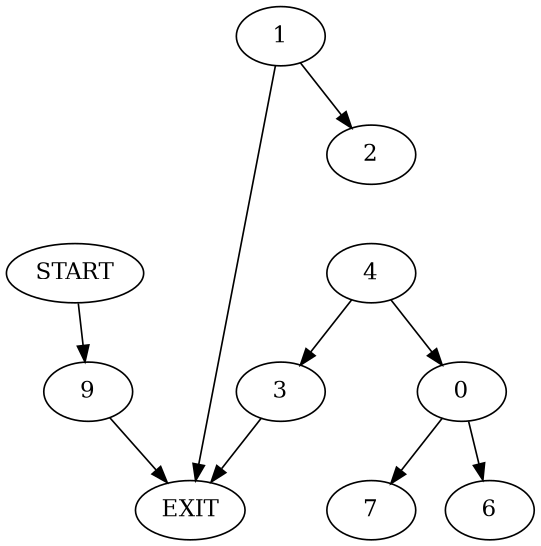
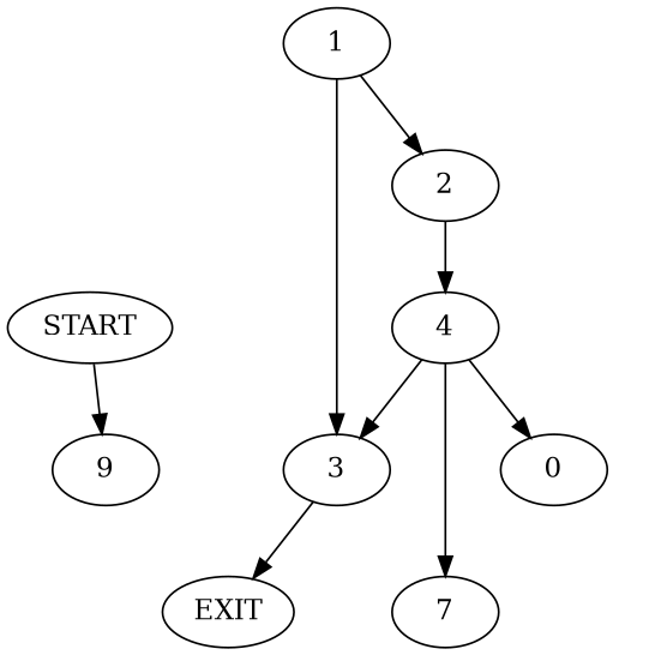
  digraph {
    n1 [label=START]
    n2 [label=9]
    1
    2
    3
    n6 [label=EXIT]
    4
    n8 [label=0]
-   6
    7
    n1 -> n2
-   n2 -> n6
    1 -> 2
-   1 -> n6
+   1 -> 3
+   2 -> 4
    3 -> n6
    4 -> 3
    4 -> n8
-   n8 -> 6
-   n8 -> 7
+   4 -> 7
  }
